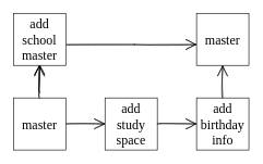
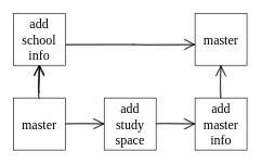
  <mxCell id="0" />
  <mxCell id="1" parent="0" />
  <mxCell id="2" value="" style="edgeStyle=none;curved=1;rounded=0;sketch=1;hachureGap=4;orthogonalLoop=1;jettySize=auto;html=1;fontFamily=Architects Daughter;fontSource=https%3A%2F%2Ffonts.googleapis.com%2Fcss%3Ffamily%3DArchitects%2BDaughter;fontSize=16;endArrow=open;startSize=14;endSize=14;sourcePerimeterSpacing=8;targetPerimeterSpacing=8;" edge="1" parent="1" source="3" target="7"><mxGeometry relative="1" as="geometry" /></mxCell>
  <mxCell id="3" value="" style="rounded=0;whiteSpace=wrap;html=1;rotation=-90;" parent="1" vertex="1"><mxGeometry x="20" y="150" width="80" height="80" as="geometry" /></mxCell>
  <mxCell id="4" value="master" style="text;strokeColor=none;fillColor=none;html=1;align=center;verticalAlign=middle;whiteSpace=wrap;rounded=0;sketch=1;hachureGap=4;fontFamily=Architects Daughter;fontSource=https%3A%2F%2Ffonts.googleapis.com%2Fcss%3Ffamily%3DArchitects%2BDaughter;fontSize=20;" vertex="1" parent="1"><mxGeometry x="30" y="175" width="60" height="30" as="geometry" /></mxCell>
  <mxCell id="5" value="" style="edgeStyle=none;orthogonalLoop=1;jettySize=auto;html=1;rounded=0;sketch=1;hachureGap=4;fontFamily=Architects Daughter;fontSource=https%3A%2F%2Ffonts.googleapis.com%2Fcss%3Ffamily%3DArchitects%2BDaughter;fontSize=16;endArrow=open;startSize=14;endSize=14;sourcePerimeterSpacing=8;targetPerimeterSpacing=8;curved=1;" edge="1" parent="1"><mxGeometry width="120" relative="1" as="geometry"><mxPoint x="59.5" y="150" as="sourcePoint" /><mxPoint x="60" y="100" as="targetPoint" /><Array as="points" /></mxGeometry></mxCell>
  <mxCell id="6" value="" style="rounded=0;whiteSpace=wrap;html=1;rotation=-90;" vertex="1" parent="1"><mxGeometry x="20" y="20" width="80" height="80" as="geometry" /></mxCell>
- <mxCell id="7" value="add school master" style="text;strokeColor=none;fillColor=none;html=1;align=center;verticalAlign=middle;whiteSpace=wrap;rounded=0;sketch=1;hachureGap=4;fontFamily=Architects Daughter;fontSource=https%3A%2F%2Ffonts.googleapis.com%2Fcss%3Ffamily%3DArchitects%2BDaughter;fontSize=20;" vertex="1" parent="1"><mxGeometry x="20" y="30" width="80" height="60" as="geometry" /></mxCell>
+ <mxCell id="7" value="add school info" style="text;strokeColor=none;fillColor=none;html=1;align=center;verticalAlign=middle;whiteSpace=wrap;rounded=0;sketch=1;hachureGap=4;fontFamily=Architects Daughter;fontSource=https%3A%2F%2Ffonts.googleapis.com%2Fcss%3Ffamily%3DArchitects%2BDaughter;fontSize=20;" vertex="1" parent="1"><mxGeometry x="20" y="30" width="80" height="60" as="geometry" /></mxCell>
  <mxCell id="8" value="" style="edgeStyle=none;orthogonalLoop=1;jettySize=auto;html=1;rounded=0;sketch=1;hachureGap=4;fontFamily=Architects Daughter;fontSource=https%3A%2F%2Ffonts.googleapis.com%2Fcss%3Ffamily%3DArchitects%2BDaughter;fontSize=16;endArrow=open;startSize=14;endSize=14;sourcePerimeterSpacing=8;targetPerimeterSpacing=8;curved=1;" edge="1" parent="1"><mxGeometry width="120" relative="1" as="geometry"><mxPoint x="100" y="190" as="sourcePoint" /><mxPoint x="160" y="189.88" as="targetPoint" /><Array as="points" /></mxGeometry></mxCell>
  <mxCell id="9" value="" style="rounded=0;whiteSpace=wrap;html=1;rotation=-90;" vertex="1" parent="1"><mxGeometry x="160" y="150" width="80" height="80" as="geometry" /></mxCell>
  <mxCell id="10" value="add study space" style="text;strokeColor=none;fillColor=none;html=1;align=center;verticalAlign=middle;whiteSpace=wrap;rounded=0;sketch=1;hachureGap=4;fontFamily=Architects Daughter;fontSource=https%3A%2F%2Ffonts.googleapis.com%2Fcss%3Ffamily%3DArchitects%2BDaughter;fontSize=20;" vertex="1" parent="1"><mxGeometry x="170" y="175" width="60" height="30" as="geometry" /></mxCell>
  <mxCell id="11" value="" style="edgeStyle=none;orthogonalLoop=1;jettySize=auto;html=1;rounded=0;sketch=1;hachureGap=4;fontFamily=Architects Daughter;fontSource=https%3A%2F%2Ffonts.googleapis.com%2Fcss%3Ffamily%3DArchitects%2BDaughter;fontSize=16;endArrow=open;startSize=14;endSize=14;sourcePerimeterSpacing=8;targetPerimeterSpacing=8;curved=1;" edge="1" parent="1"><mxGeometry width="120" relative="1" as="geometry"><mxPoint x="240" y="189.88" as="sourcePoint" /><mxPoint x="300" y="189.76" as="targetPoint" /><Array as="points" /></mxGeometry></mxCell>
  <mxCell id="12" value="" style="rounded=0;whiteSpace=wrap;html=1;rotation=-90;" vertex="1" parent="1"><mxGeometry x="300" y="150" width="80" height="80" as="geometry" /></mxCell>
- <mxCell id="13" value="add birthday info" style="text;strokeColor=none;fillColor=none;html=1;align=center;verticalAlign=middle;whiteSpace=wrap;rounded=0;sketch=1;hachureGap=4;fontFamily=Architects Daughter;fontSource=https%3A%2F%2Ffonts.googleapis.com%2Fcss%3Ffamily%3DArchitects%2BDaughter;fontSize=20;" vertex="1" parent="1"><mxGeometry x="310" y="175" width="60" height="30" as="geometry" /></mxCell>
+ <mxCell id="13" value="add master info" style="text;strokeColor=none;fillColor=none;html=1;align=center;verticalAlign=middle;whiteSpace=wrap;rounded=0;sketch=1;hachureGap=4;fontFamily=Architects Daughter;fontSource=https%3A%2F%2Ffonts.googleapis.com%2Fcss%3Ffamily%3DArchitects%2BDaughter;fontSize=20;" vertex="1" parent="1"><mxGeometry x="310" y="175" width="60" height="30" as="geometry" /></mxCell>
  <mxCell id="14" value="" style="edgeStyle=none;orthogonalLoop=1;jettySize=auto;html=1;rounded=0;sketch=1;hachureGap=4;fontFamily=Architects Daughter;fontSource=https%3A%2F%2Ffonts.googleapis.com%2Fcss%3Ffamily%3DArchitects%2BDaughter;fontSize=16;endArrow=open;startSize=14;endSize=14;sourcePerimeterSpacing=8;targetPerimeterSpacing=8;curved=1;exitX=1.019;exitY=0.637;exitDx=0;exitDy=0;exitPerimeter=0;" edge="1" parent="1" source="7"><mxGeometry width="120" relative="1" as="geometry"><mxPoint x="140" y="100" as="sourcePoint" /><mxPoint x="300" y="68" as="targetPoint" /><Array as="points"><mxPoint x="190" y="68" /><mxPoint x="220" y="68" /></Array></mxGeometry></mxCell>
  <mxCell id="15" value="" style="edgeStyle=none;orthogonalLoop=1;jettySize=auto;html=1;rounded=0;sketch=1;hachureGap=4;fontFamily=Architects Daughter;fontSource=https%3A%2F%2Ffonts.googleapis.com%2Fcss%3Ffamily%3DArchitects%2BDaughter;fontSize=16;endArrow=open;startSize=14;endSize=14;sourcePerimeterSpacing=8;targetPerimeterSpacing=8;curved=1;entryX=0;entryY=0.5;entryDx=0;entryDy=0;" edge="1" parent="1" target="16"><mxGeometry width="120" relative="1" as="geometry"><mxPoint x="339.58" y="150" as="sourcePoint" /><mxPoint x="340" y="110" as="targetPoint" /><Array as="points" /></mxGeometry></mxCell>
  <mxCell id="16" value="" style="rounded=0;whiteSpace=wrap;html=1;rotation=-90;" vertex="1" parent="1"><mxGeometry x="300" y="20" width="80" height="80" as="geometry" /></mxCell>
  <mxCell id="17" value="master" style="text;strokeColor=none;fillColor=none;html=1;align=center;verticalAlign=middle;whiteSpace=wrap;rounded=0;sketch=1;hachureGap=4;fontFamily=Architects Daughter;fontSource=https%3A%2F%2Ffonts.googleapis.com%2Fcss%3Ffamily%3DArchitects%2BDaughter;fontSize=20;" vertex="1" parent="1"><mxGeometry x="310" y="45" width="60" height="30" as="geometry" /></mxCell>
